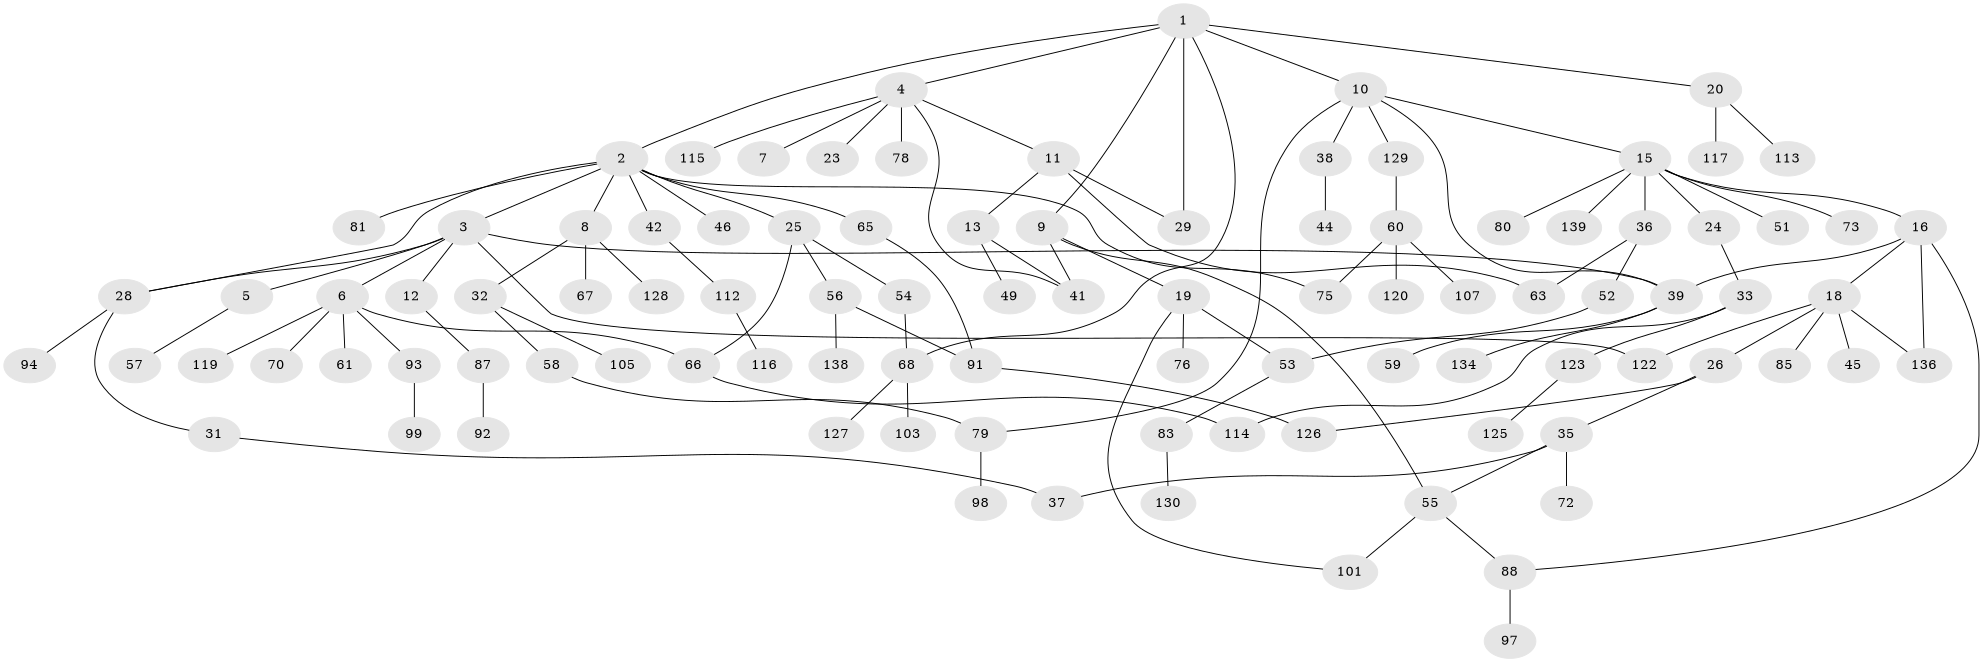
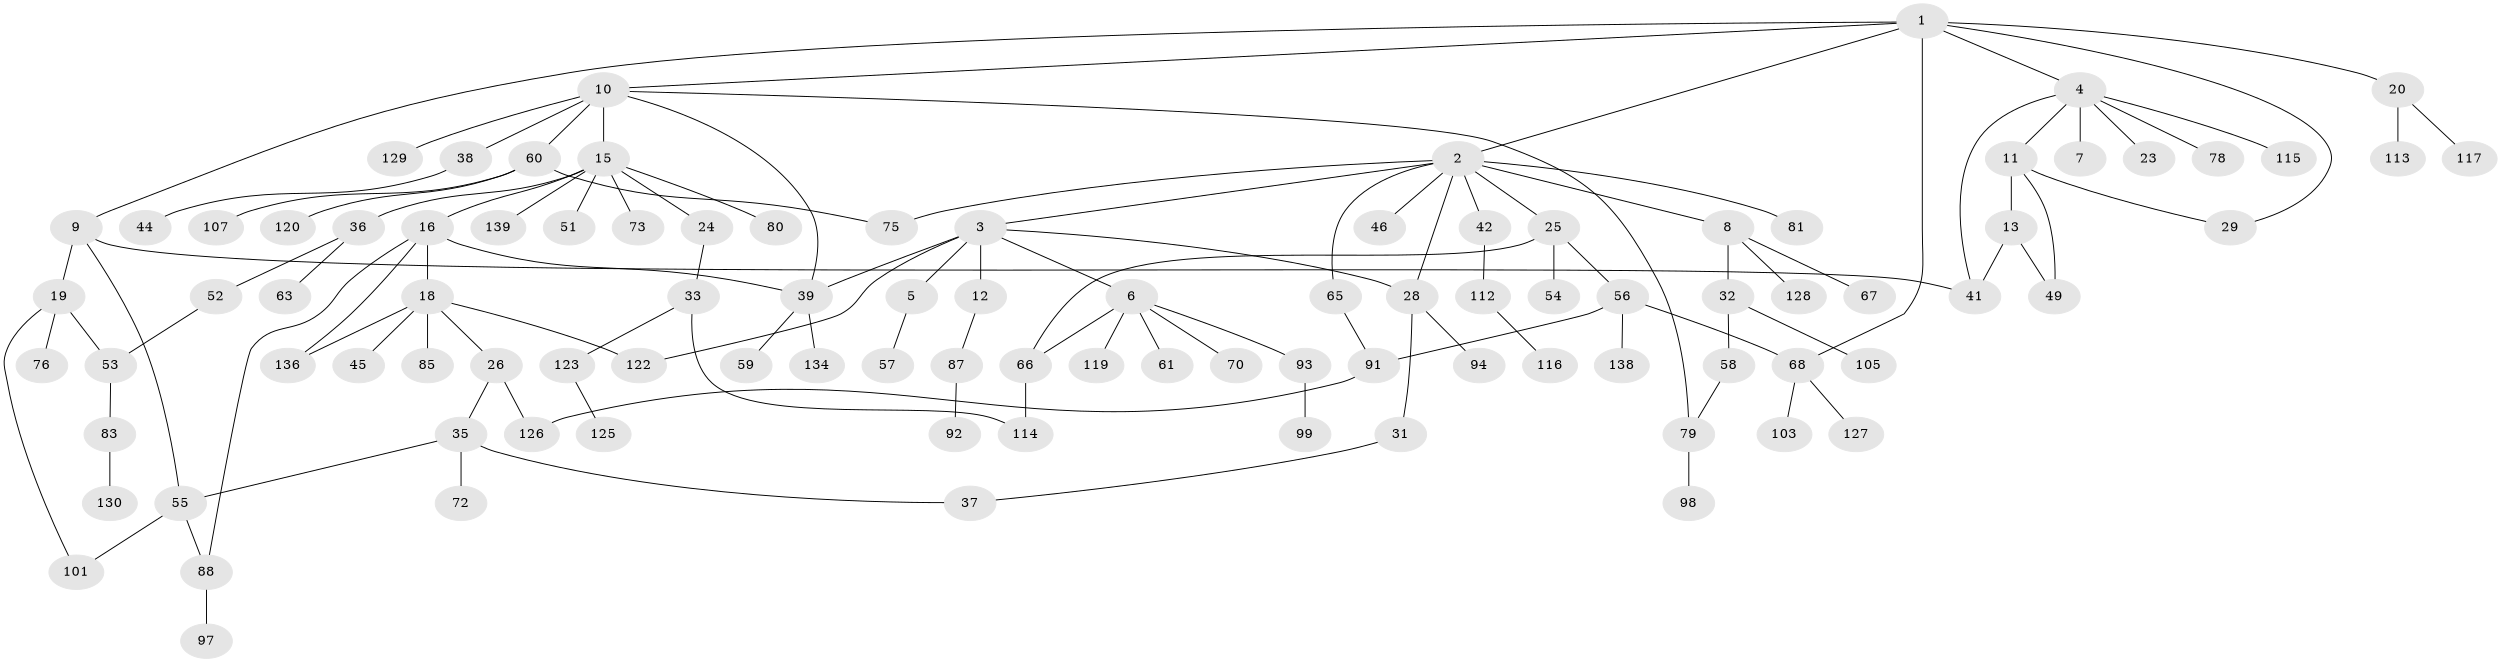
  graph {
    node [color=gray90 style=filled]
    1 [super="+21"]
    2 [super="+14"]
    4 [super="+22"]
    9
    10 [super="+34"]
    20 [super="+48"]
    29
    68 [super="+118"]
    3 [super="+108"]
    8 [super="+82"]
    25 [super="+27"]
    28 [super="+111"]
    42 [super="+50"]
    46 [super="+89"]
    65
    75 [super="+86"]
    81
    7 [super="+30"]
    11 [super="+40"]
    23 [super="+64"]
    41 [super="+131"]
    78
    115
    19 [super="+71"]
    55 [super="+74"]
    39 [super="+102"]
    15 [super="+17"]
    38 [super="+137"]
    60 [super="+69"]
    79 [super="+120"]
    129
    113
    117
    103
    127
    5 [super="+124"]
    6 [super="+43"]
    12
    122
    32
    67 [super="+104"]
    128
    66
    54
    56 [super="+90"]
    31
    94
    112
    91 [super="+106"]
    57
    61 [super="+135"]
    n52 [label=70 super="+100"]
    93
    119
    87
    59
    134
    13
    63 [super="+96"]
    114 [super="+140"]
    99
    58
    105
    53 [super="+84"]
    76 [super="+95"]
    101
    88
    16 [super="+121"]
    24
    36
    51
    73
    80
    139
    44
    107
    n77 [label=120]
    98
    49 [super="+133"]
    92
    18 [super="+47"]
    136
    33 [super="+62"]
    52
    26
    45 [super="+70"]
    85
    97
    35 [super="+109"]
    126 [super="+132"]
    83
    123
    138
    37
    72
    125
    116
    130
    1 -- 2
    1 -- 4
    1 -- 9
    1 -- 10
    1 -- 20
    1 -- 29
    1 -- 68
    2 -- 3
    2 -- 8
    2 -- 25
    2 -- 28
    2 -- 42
    2 -- 46
    2 -- 65
    2 -- 75
    2 -- 81
    4 -- 7
    4 -- 11
    4 -- 23
    4 -- 41
    4 -- 78
    4 -- 115
    9 -- 41
    9 -- 19
    9 -- 55
    10 -- 39
    10 -- 15
    10 -- 38
-   129 -- 60
+   10 -- 60
    10 -- 79
    10 -- 129
    20 -- 113
    20 -- 117
    68 -- 103
    68 -- 127
    3 -- 28
    3 -- 39
    3 -- 5
    3 -- 6
    3 -- 12
    3 -- 122
    8 -- 32
    8 -- 67
    8 -- 128
    25 -- 66
    25 -- 54
    25 -- 56
    28 -- 31
    28 -- 94
    42 -- 112
    65 -- 91
    11 -- 29
    11 -- 13
-   11 -- 63
+   11 -- 49
    19 -- 53
    19 -- 76
    19 -- 101
    55 -- 101
    55 -- 88
    39 -- 59
    39 -- 134
    15 -- 16
    15 -- 24
    15 -- 36
    15 -- 51
    15 -- 73
    15 -- 80
    15 -- 139
    38 -- 44
    60 -- 75
    60 -- 107
    60 -- n77
    79 -- 98
    5 -- 57
    6 -- 66
    6 -- 61
    6 -- n52
    6 -- 93
    6 -- 119
    12 -- 87
    32 -- 58
    32 -- 105
    66 -- 114
-   54 -- 68
+   56 -- 68
    56 -- 91
    56 -- 138
    31 -- 37
    112 -- 116
    91 -- 126
    93 -- 99
    87 -- 92
    13 -- 41
    13 -- 49
    58 -- 79
    53 -- 83
    88 -- 97
    16 -- 39
    16 -- 88
    16 -- 18
    16 -- 136
    24 -- 33
    36 -- 63
    36 -- 52
    18 -- 122
    18 -- 136
    18 -- 26
    18 -- 45
    18 -- 85
    33 -- 114
    33 -- 123
    52 -- 53
    26 -- 35
    26 -- 126
    35 -- 55
    35 -- 37
    35 -- 72
    83 -- 130
    123 -- 125
  }
